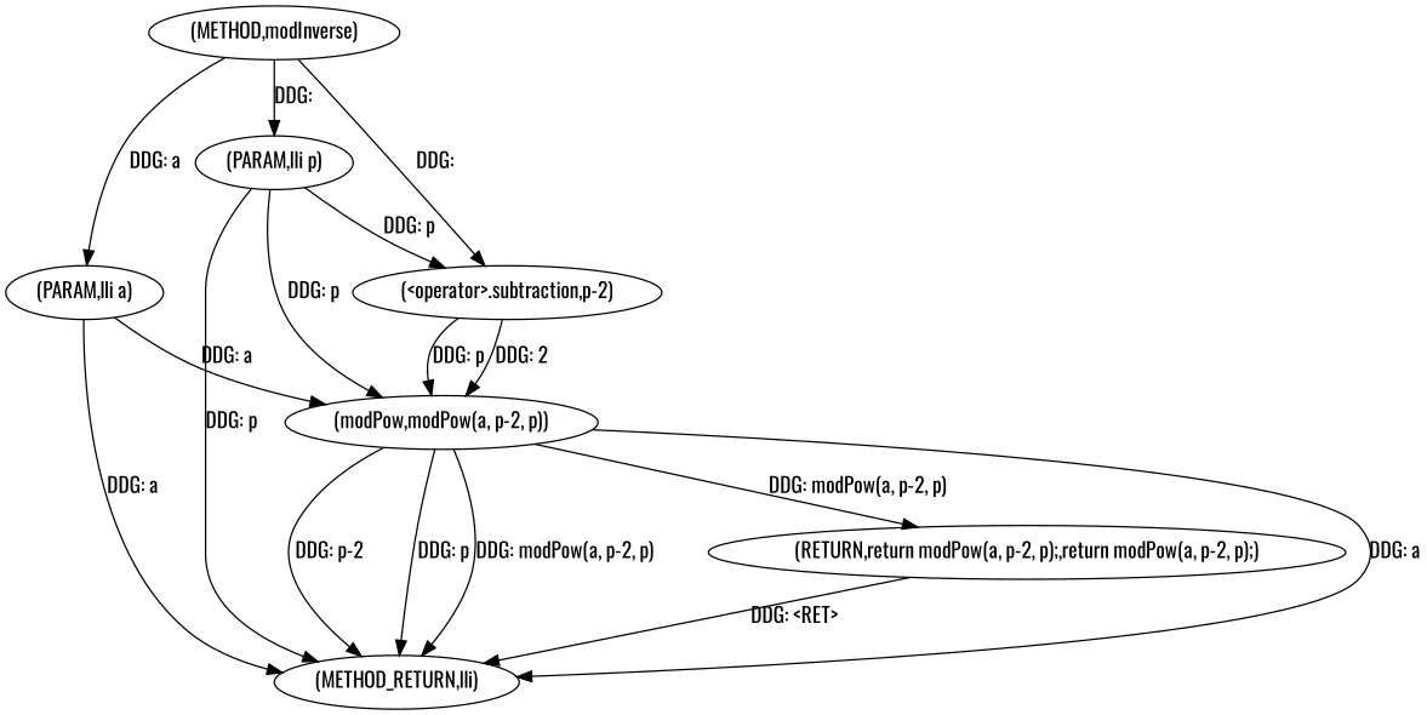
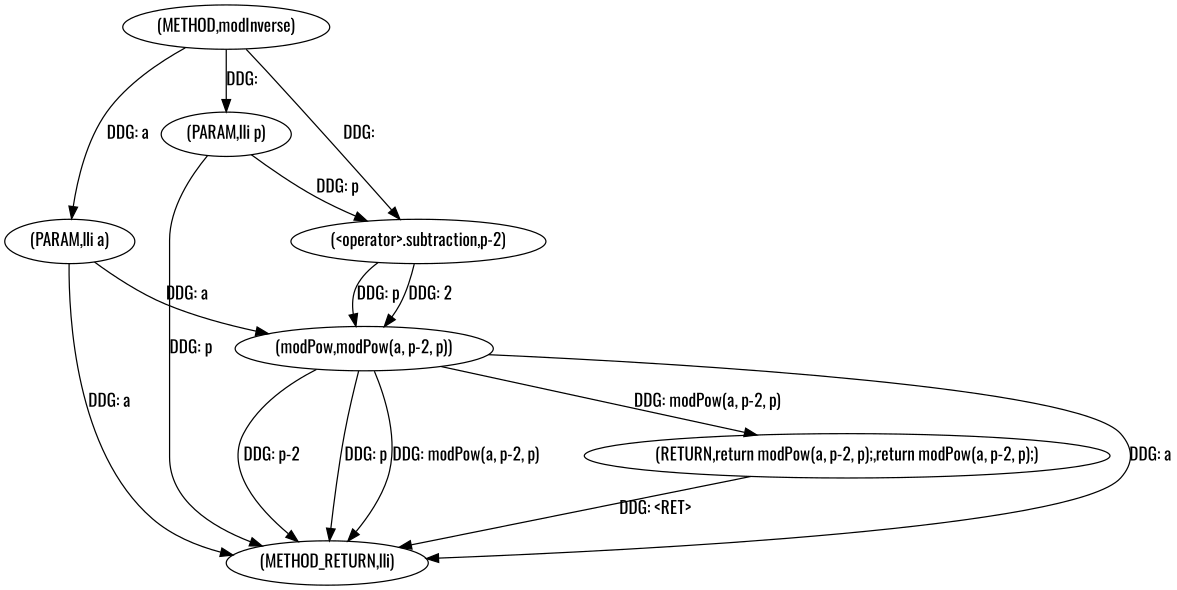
  digraph {
    fontname=Oswald
    node [fontname=Oswald]
    edge [fontname=Oswald]
    n1 [label="(METHOD,modInverse)"]
    n2 [label="(PARAM,lli a)"]
    n3 [label="(PARAM,lli p)"]
    n4 [label="(<operator>.subtraction,p-2)"]
    n5 [label="(modPow,modPow(a, p-2, p))"]
    n6 [label="(METHOD_RETURN,lli)"]
    n7 [label="(RETURN,return modPow(a, p-2, p);,return modPow(a, p-2, p);)"]
    n1 -> n2 [label="DDG: a"]
    n1 -> n3 [label="DDG: "]
    n1 -> n4 [label="DDG: "]
    n2 -> n5 [label="DDG: a"]
    n2 -> n6 [label="DDG: a"]
    n3 -> n4 [label="DDG: p"]
-   n3 -> n5 [label="DDG: p"]
    n3 -> n6 [label="DDG: p"]
    n4 -> n5 [label="DDG: p"]
    n4 -> n5 [label="DDG: 2"]
    n5 -> n6 [label="DDG: a"]
    n5 -> n6 [label="DDG: p-2"]
    n5 -> n6 [label="DDG: p"]
    n5 -> n6 [label="DDG: modPow(a, p-2, p)"]
    n5 -> n7 [label="DDG: modPow(a, p-2, p)"]
    n7 -> n6 [label="DDG: <RET>"]
  }
